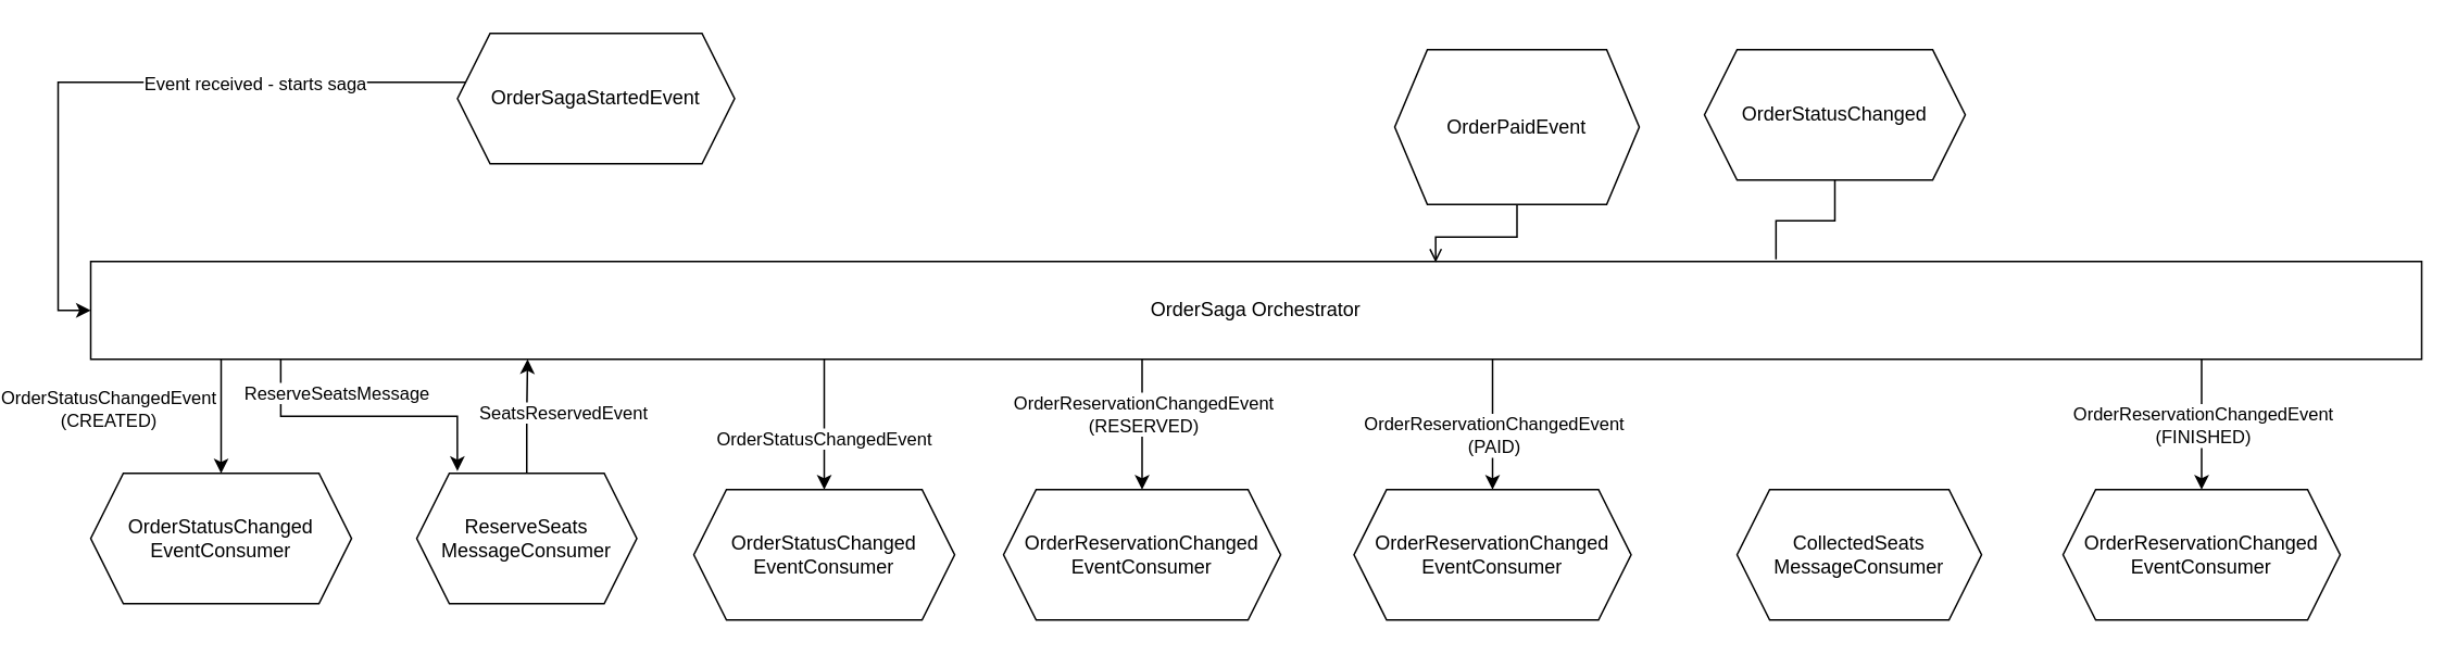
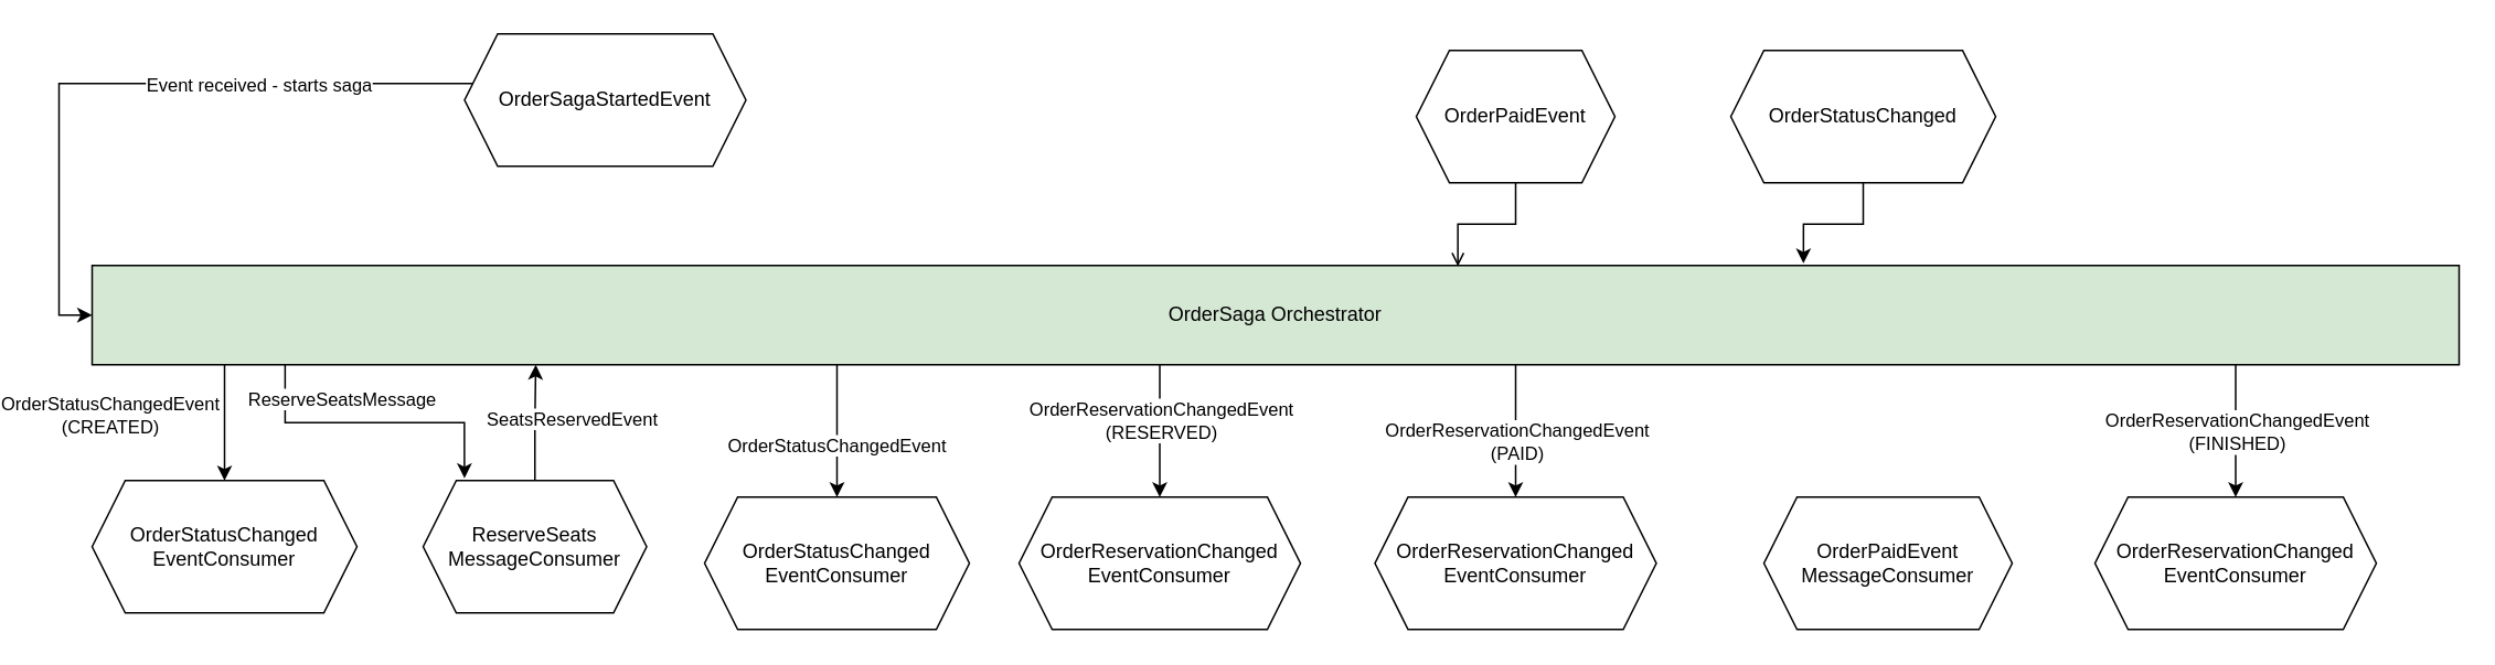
  <mxCell id="0" />
  <mxCell id="1" parent="0" />
  <mxCell id="2" style="edgeStyle=orthogonalEdgeStyle;rounded=0;orthogonalLoop=1;jettySize=auto;html=1;entryX=0.5;entryY=0;entryDx=0;entryDy=0;" parent="1" source="13" target="17" edge="1"><mxGeometry relative="1" as="geometry"><Array as="points"><mxPoint x="120" y="230" /><mxPoint x="120" y="230" /></Array></mxGeometry></mxCell>
  <mxCell id="3" value="OrderStatusChangedEvent&lt;br&gt;(CREATED)" style="edgeLabel;html=1;align=center;verticalAlign=middle;resizable=0;points=[];" parent="2" vertex="1" connectable="0"><mxGeometry x="-0.28" relative="1" as="geometry"><mxPoint x="-70" y="5" as="offset" /></mxGeometry></mxCell>
  <mxCell id="4" style="edgeStyle=orthogonalEdgeStyle;rounded=0;orthogonalLoop=1;jettySize=auto;html=1;entryX=0.21;entryY=-0.017;entryDx=0;entryDy=0;entryPerimeter=0;" parent="1" edge="1"><mxGeometry relative="1" as="geometry"><mxPoint x="156.58" y="220" as="sourcePoint" /><mxPoint x="264.93" y="288.64" as="targetPoint" /><Array as="points"><mxPoint x="156.58" y="255" /><mxPoint x="264.58" y="255" /></Array></mxGeometry></mxCell>
  <mxCell id="5" value="ReserveSeatsMessage" style="edgeLabel;html=1;align=center;verticalAlign=middle;resizable=0;points=[];" parent="4" vertex="1" connectable="0"><mxGeometry x="-0.313" y="2" relative="1" as="geometry"><mxPoint x="8" y="-13" as="offset" /></mxGeometry></mxCell>
  <mxCell id="6" style="edgeStyle=orthogonalEdgeStyle;rounded=0;orthogonalLoop=1;jettySize=auto;html=1;entryX=0.5;entryY=0;entryDx=0;entryDy=0;" parent="1" source="13" target="21" edge="1"><mxGeometry relative="1" as="geometry"><Array as="points"><mxPoint x="490" y="230" /><mxPoint x="490" y="230" /></Array></mxGeometry></mxCell>
  <mxCell id="7" value="&lt;span style=&quot;color: rgba(0 , 0 , 0 , 0) ; font-family: monospace ; font-size: 0px ; background-color: rgb(248 , 249 , 250)&quot;&gt;%3CmxGraphModel%3E%3Croot%3E%3CmxCell%20id%3D%220%22%2F%3E%3CmxCell%20id%3D%221%22%20parent%3D%220%22%2F%3E%3CmxCell%20id%3D%222%22%20value%3D%22OrderStatusChangedEvent%22%20style%3D%22edgeLabel%3Bhtml%3D1%3Balign%3Dcenter%3BverticalAlign%3Dmiddle%3Bresizable%3D0%3Bpoints%3D%5B%5D%3B%22%20vertex%3D%221%22%20connectable%3D%220%22%20parent%3D%221%22%3E%3CmxGeometry%20x%3D%22190%22%20y%3D%22140%22%20as%3D%22geometry%22%2F%3E%3C%2FmxCell%3E%3C%2Froot%3E%3C%2FmxGraphModel%3E&lt;/span&gt;" style="edgeLabel;html=1;align=center;verticalAlign=middle;resizable=0;points=[];" parent="6" vertex="1" connectable="0"><mxGeometry x="0.25" y="1" relative="1" as="geometry"><mxPoint as="offset" /></mxGeometry></mxCell>
  <mxCell id="8" value="OrderStatusChangedEvent" style="edgeLabel;html=1;align=center;verticalAlign=middle;resizable=0;points=[];" parent="6" vertex="1" connectable="0"><mxGeometry x="0.2" y="-1" relative="1" as="geometry"><mxPoint as="offset" /></mxGeometry></mxCell>
  <mxCell id="9" style="edgeStyle=orthogonalEdgeStyle;rounded=0;orthogonalLoop=1;jettySize=auto;html=1;" parent="1" source="13" target="22" edge="1"><mxGeometry relative="1" as="geometry"><Array as="points"><mxPoint x="685" y="260" /><mxPoint x="685" y="260" /></Array></mxGeometry></mxCell>
  <mxCell id="10" value="OrderReservationChangedEvent&lt;br&gt;(RESERVED)" style="edgeLabel;html=1;align=center;verticalAlign=middle;resizable=0;points=[];" parent="9" vertex="1" connectable="0"><mxGeometry x="-0.176" relative="1" as="geometry"><mxPoint as="offset" /></mxGeometry></mxCell>
  <mxCell id="11" style="edgeStyle=orthogonalEdgeStyle;rounded=0;orthogonalLoop=1;jettySize=auto;html=1;entryX=0.5;entryY=0;entryDx=0;entryDy=0;" parent="1" source="13" target="25" edge="1"><mxGeometry relative="1" as="geometry"><Array as="points"><mxPoint x="900" y="250" /><mxPoint x="900" y="250" /></Array></mxGeometry></mxCell>
  <mxCell id="12" value="OrderReservationChangedEvent&lt;br&gt;(PAID)" style="edgeLabel;html=1;align=center;verticalAlign=middle;resizable=0;points=[];" parent="11" vertex="1" connectable="0"><mxGeometry x="0.142" relative="1" as="geometry"><mxPoint as="offset" /></mxGeometry></mxCell>
- <mxCell id="13" value="OrderSaga Orchestrator" style="rounded=0;whiteSpace=wrap;html=1;" parent="1" vertex="1"><mxGeometry x="40" y="160" width="1430" height="60" as="geometry" /></mxCell>
+ <mxCell id="13" value="OrderSaga Orchestrator" style="rounded=0;whiteSpace=wrap;html=1;fillColor=#d5e8d4;" parent="1" vertex="1"><mxGeometry x="40" y="160" width="1430" height="60" as="geometry" /></mxCell>
  <mxCell id="14" style="edgeStyle=orthogonalEdgeStyle;rounded=0;orthogonalLoop=1;jettySize=auto;html=1;entryX=0;entryY=0.5;entryDx=0;entryDy=0;" parent="1" source="16" target="13" edge="1"><mxGeometry relative="1" as="geometry"><Array as="points"><mxPoint x="20" y="50" /><mxPoint x="20" y="190" /></Array></mxGeometry></mxCell>
  <mxCell id="15" value="Event received - starts saga" style="edgeLabel;html=1;align=center;verticalAlign=middle;resizable=0;points=[];" parent="14" vertex="1" connectable="0"><mxGeometry x="0.291" relative="1" as="geometry"><mxPoint x="120" y="-15" as="offset" /></mxGeometry></mxCell>
  <mxCell id="16" value="OrderSagaStartedEvent" style="shape=hexagon;perimeter=hexagonPerimeter2;whiteSpace=wrap;html=1;fixedSize=1;" parent="1" vertex="1"><mxGeometry x="265" y="20" width="170" height="80" as="geometry" /></mxCell>
  <mxCell id="17" value="OrderStatusChanged&lt;br&gt;EventConsumer" style="shape=hexagon;perimeter=hexagonPerimeter2;whiteSpace=wrap;html=1;fixedSize=1;" parent="1" vertex="1"><mxGeometry x="40" y="290" width="160" height="80" as="geometry" /></mxCell>
  <mxCell id="18" style="edgeStyle=orthogonalEdgeStyle;rounded=0;orthogonalLoop=1;jettySize=auto;html=1;" parent="1" source="20" edge="1"><mxGeometry relative="1" as="geometry"><mxPoint x="308" y="220" as="targetPoint" /><Array as="points"><mxPoint x="308" y="255" /><mxPoint x="308" y="220" /></Array></mxGeometry></mxCell>
  <mxCell id="19" value="SeatsReservedEvent" style="edgeLabel;html=1;align=center;verticalAlign=middle;resizable=0;points=[];" parent="18" vertex="1" connectable="0"><mxGeometry x="0.282" y="-1" relative="1" as="geometry"><mxPoint x="21" y="7" as="offset" /></mxGeometry></mxCell>
  <mxCell id="20" value="ReserveSeats&lt;br&gt;MessageConsumer" style="shape=hexagon;perimeter=hexagonPerimeter2;whiteSpace=wrap;html=1;fixedSize=1;" parent="1" vertex="1"><mxGeometry x="240" y="290" width="135" height="80" as="geometry" /></mxCell>
  <mxCell id="21" value="OrderStatusChanged&lt;br&gt;EventConsumer" style="shape=hexagon;perimeter=hexagonPerimeter2;whiteSpace=wrap;html=1;fixedSize=1;" parent="1" vertex="1"><mxGeometry x="410" y="300" width="160" height="80" as="geometry" /></mxCell>
  <mxCell id="22" value="OrderReservationChanged&lt;br&gt;EventConsumer" style="shape=hexagon;perimeter=hexagonPerimeter2;whiteSpace=wrap;html=1;fixedSize=1;" parent="1" vertex="1"><mxGeometry x="600" y="300" width="170" height="80" as="geometry" /></mxCell>
  <mxCell id="23" style="edgeStyle=orthogonalEdgeStyle;rounded=0;orthogonalLoop=1;jettySize=auto;html=1;entryX=0.577;entryY=0.008;entryDx=0;entryDy=0;entryPerimeter=0;endArrow=open;" parent="1" source="24" target="13" edge="1"><mxGeometry relative="1" as="geometry" /></mxCell>
- <mxCell id="24" value="OrderPaidEvent" style="shape=hexagon;perimeter=hexagonPerimeter2;whiteSpace=wrap;html=1;fixedSize=1;" parent="1" vertex="1"><mxGeometry x="840" y="30" width="150" height="95" as="geometry" /></mxCell>
+ <mxCell id="24" value="OrderPaidEvent" style="shape=hexagon;perimeter=hexagonPerimeter2;whiteSpace=wrap;html=1;fixedSize=1;" parent="1" vertex="1"><mxGeometry x="840" y="30" width="120" height="80" as="geometry" /></mxCell>
  <mxCell id="25" value="OrderReservationChanged&lt;br&gt;EventConsumer" style="shape=hexagon;perimeter=hexagonPerimeter2;whiteSpace=wrap;html=1;fixedSize=1;" parent="1" vertex="1"><mxGeometry x="815" y="300" width="170" height="80" as="geometry" /></mxCell>
- <mxCell id="26" style="edgeStyle=orthogonalEdgeStyle;rounded=0;orthogonalLoop=1;jettySize=auto;html=1;entryX=0.723;entryY=-0.021;entryDx=0;entryDy=0;entryPerimeter=0;endArrow=none;" parent="1" source="27" target="13" edge="1"><mxGeometry relative="1" as="geometry" /></mxCell>
+ <mxCell id="26" style="edgeStyle=orthogonalEdgeStyle;rounded=0;orthogonalLoop=1;jettySize=auto;html=1;entryX=0.723;entryY=-0.021;entryDx=0;entryDy=0;entryPerimeter=0;" parent="1" source="27" target="13" edge="1"><mxGeometry relative="1" as="geometry" /></mxCell>
  <mxCell id="27" value="OrderStatusChanged" style="shape=hexagon;perimeter=hexagonPerimeter2;whiteSpace=wrap;html=1;fixedSize=1;" parent="1" vertex="1"><mxGeometry x="1030" y="30" width="160" height="80" as="geometry" /></mxCell>
- <mxCell id="28" value="CollectedSeats&lt;br&gt;MessageConsumer" style="shape=hexagon;perimeter=hexagonPerimeter2;whiteSpace=wrap;html=1;fixedSize=1;" parent="1" vertex="1"><mxGeometry x="1050" y="300" width="150" height="80" as="geometry" /></mxCell>
+ <mxCell id="28" value="OrderPaidEvent&lt;br&gt;MessageConsumer" style="shape=hexagon;perimeter=hexagonPerimeter2;whiteSpace=wrap;html=1;fixedSize=1;" parent="1" vertex="1"><mxGeometry x="1050" y="300" width="150" height="80" as="geometry" /></mxCell>
  <mxCell id="29" style="edgeStyle=orthogonalEdgeStyle;rounded=0;orthogonalLoop=1;jettySize=auto;html=1;entryX=0.5;entryY=0;entryDx=0;entryDy=0;" parent="1" target="31" edge="1"><mxGeometry relative="1" as="geometry"><mxPoint x="1335" y="220" as="sourcePoint" /><Array as="points"><mxPoint x="1335" y="260" /><mxPoint x="1335" y="260" /></Array></mxGeometry></mxCell>
  <mxCell id="30" value="OrderReservationChangedEvent&lt;br&gt;(FINISHED)" style="edgeLabel;html=1;align=center;verticalAlign=middle;resizable=0;points=[];" parent="29" vertex="1" connectable="0"><mxGeometry x="0.233" relative="1" as="geometry"><mxPoint y="-9" as="offset" /></mxGeometry></mxCell>
  <mxCell id="31" value="OrderReservationChanged&lt;br&gt;EventConsumer" style="shape=hexagon;perimeter=hexagonPerimeter2;whiteSpace=wrap;html=1;fixedSize=1;" parent="1" vertex="1"><mxGeometry x="1250" y="300" width="170" height="80" as="geometry" /></mxCell>
